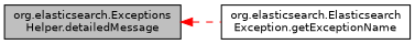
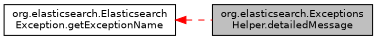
  digraph {
    rankdir=LR
    node [color=black fontname=Helvetica fontsize=10 shape=record style=filled]
    n1 [fillcolor=grey75 fontcolor=black height=0.2 label="org.elasticsearch.Exceptions\lHelper.detailedMessage" width=0.4]
    n2 [fillcolor=white height=0.2 label="org.elasticsearch.Elasticsearch\lException.getExceptionName" width=0.4]
-   n1 -> n2 [color=red dir=back fontname=Helvetica fontsize=10 labelfontname=Helvetica labelfontsize=10 style=dashed]
+   n2 -> n1 [color=red dir=back fontname=Helvetica fontsize=10 labelfontname=Helvetica labelfontsize=10 style=dashed]
  }
